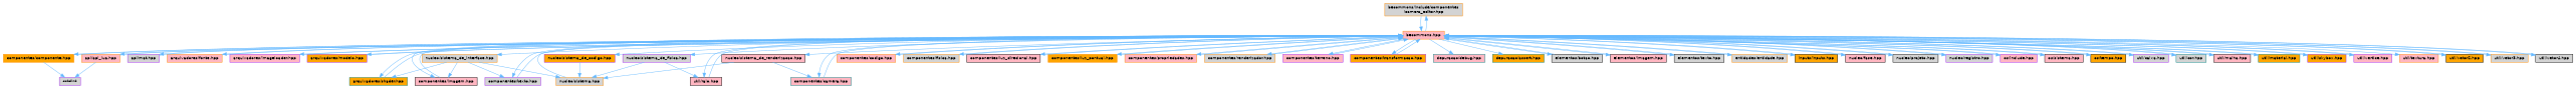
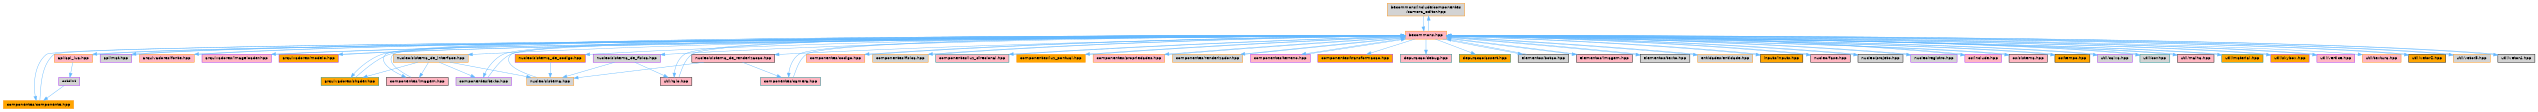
  digraph {
    node [color=darkorange fillcolor=lightpink fontname=Helvetica fontsize=10 shape=box style=filled]
    edge [color=steelblue1 fontname=Helvetica fontsize=10 labelfontname=Helvetica labelfontsize=10 style=solid]
    n1 [fillcolor=lightgrey fontcolor=black height=0.2 label="becommons/include/componentes\l/camera_editor.hpp" width=0.4]
    n2 [height=0.2 label="becommons.hpp" width=0.4]
    n3 [height=0.2 label="api/api_lua.hpp" width=0.4]
    n4 [color=purple fillcolor=lightgrey height=0.2 label="api/mat.hpp" width=0.4]
    n5 [height=0.2 label="arquivadores/fonte.hpp" width=0.4]
    n6 [color=purple height=0.2 label="arquivadores/imageloader.hpp" width=0.4]
    n7 [color=purple fillcolor=orange height=0.2 label="arquivadores/modelo.hpp" width=0.4]
    n8 [color=teal fillcolor=orange height=0.2 label="arquivadores/shader.hpp" width=0.4]
    n9 [color=teal height=0.2 label="componentes/camera.hpp" width=0.4]
    n10 [height=0.2 label="componentes/codigo.hpp" width=0.4]
    n11 [fillcolor=orange height=0.2 label="componentes/componente.hpp" width=0.4]
    n12 [fillcolor=lightgrey height=0.2 label="componentes/fisica.hpp" width=0.4]
    n13 [color=black height=0.2 label="componentes/imagem.hpp" width=0.4]
-   n14 [color=black height=0.2 label="componentes/luz_direcional.hpp" width=0.4]
+   n14 [color=teal height=0.2 label="componentes/luz_direcional.hpp" width=0.4]
    n15 [fillcolor=orange height=0.2 label="componentes/luz_pontual.hpp" width=0.4]
    n16 [height=0.2 label="componentes/propriedades.hpp" width=0.4]
    n17 [fillcolor=lightgrey height=0.2 label="componentes/renderizador.hpp" width=0.4]
    n18 [color=purple height=0.2 label="componentes/terreno.hpp" width=0.4]
    n19 [color=purple fillcolor=lightgrey height=0.2 label="componentes/texto.hpp" width=0.4]
    n20 [color=purple fillcolor=orange height=0.2 label="componentes/transformacao.hpp" width=0.4]
    n21 [color=teal height=0.2 label="depuracao/debug.hpp" width=0.4]
    n22 [color=teal fillcolor=orange height=0.2 label="depuracao/assert.hpp" width=0.4]
    n23 [color=black fillcolor=lightgrey height=0.2 label="elementos/botao.hpp" width=0.4]
    n24 [color=black height=0.2 label="elementos/imagem.hpp" width=0.4]
    n25 [color=black fillcolor=lightgrey height=0.2 label="elementos/texto.hpp" width=0.4]
    n26 [fillcolor=lightgrey height=0.2 label="entidades/entidade.hpp" width=0.4]
    n27 [color=black fillcolor=orange height=0.2 label="inputs/inputs.hpp" width=0.4]
    n28 [color=black height=0.2 label="nucleo/fase.hpp" width=0.4]
    n29 [color=black fillcolor=lightgrey height=0.2 label="nucleo/projeto.hpp" width=0.4]
    n30 [color=purple fillcolor=lightgrey height=0.2 label="nucleo/registro.hpp" width=0.4]
    n31 [color=purple fillcolor=orange height=0.2 label="nucleo/sistema_de_codigo.hpp" width=0.4]
    n32 [color=purple fillcolor=lightgrey height=0.2 label="nucleo/sistema_de_fisica.hpp" width=0.4]
    n33 [color=black height=0.2 label="util/raio.hpp" width=0.4]
    n34 [fillcolor=lightgrey height=0.2 label="nucleo/sistema_de_interface.hpp" width=0.4]
    n35 [color=black height=0.2 label="nucleo/sistema_de_renderizacao.hpp" width=0.4]
    n36 [color=purple height=0.2 label="os/include.hpp" width=0.4]
    n37 [color=black height=0.2 label="os/sistema.hpp" width=0.4]
    n38 [color=black fillcolor=orange height=0.2 label="os/tempo.hpp" width=0.4]
    n39 [color=purple fillcolor=lightgrey height=0.2 label="util/caixa.hpp" width=0.4]
    n40 [color=teal fillcolor=lightgrey height=0.2 label="util/cor.hpp" width=0.4]
    n41 [color=black height=0.2 label="util/malha.hpp" width=0.4]
    n42 [color=teal fillcolor=orange height=0.2 label="util/material.hpp" width=0.4]
    n43 [color=purple fillcolor=orange height=0.2 label="util/skybox.hpp" width=0.4]
    n44 [color=purple height=0.2 label="util/vertice.hpp" width=0.4]
    n45 [height=0.2 label="util/textura.hpp" width=0.4]
    n46 [color=black fillcolor=orange height=0.2 label="util/vetor2.hpp" width=0.4]
    n47 [fillcolor=lightgrey height=0.2 label="util/vetor3.hpp" width=0.4]
    n48 [color=black fillcolor=lightgrey height=0.2 label="util/vetor4.hpp" width=0.4]
    n49 [color=purple fillcolor=lightgrey height=0.2 label=cstdint width=0.4]
    n50 [fillcolor=lightgrey height=0.2 label="nucleo/sistema.hpp" width=0.4]
    n1 -> n2
    n2 -> n1
    n2 -> n3
    n2 -> n4
    n2 -> n5
    n2 -> n6
    n2 -> n7
    n2 -> n8
    n2 -> n9
    n2 -> n10
    n2 -> n11
    n2 -> n12
    n2 -> n13
    n2 -> n14
    n2 -> n15
    n2 -> n16
    n2 -> n17
    n2 -> n18
    n2 -> n19
    n2 -> n20
    n2 -> n21
    n2 -> n22
    n2 -> n23
    n2 -> n24
    n2 -> n25
    n2 -> n26
    n2 -> n27
    n2 -> n28
    n2 -> n29
    n2 -> n30
    n2 -> n31
    n2 -> n32
    n2 -> n33
    n2 -> n34
    n2 -> n35
    n2 -> n36
    n2 -> n37
    n2 -> n38
    n2 -> n39
    n2 -> n40
    n2 -> n41
    n2 -> n42
    n2 -> n43
    n2 -> n44
    n2 -> n45
    n2 -> n46
    n2 -> n47
    n2 -> n48
    n3 -> n2
    n3 -> n49
    n4 -> n2
    n5 -> n2
    n6 -> n2
    n7 -> n2
    n8 -> n2
    n9 -> n2
    n10 -> n2
    n11 -> n2
-   n11 -> n49
+   n49 -> n11
    n12 -> n2
    n13 -> n2
    n14 -> n2
    n15 -> n2
    n16 -> n2
    n17 -> n2
    n18 -> n2
    n19 -> n2
-   n20 -> n2
    n23 -> n2
    n24 -> n2
    n25 -> n2
    n26 -> n2
    n27 -> n2
    n28 -> n2
    n29 -> n2
    n30 -> n2
    n31 -> n50
    n32 -> n33
    n32 -> n50
    n33 -> n2
    n34 -> n8
    n34 -> n13
    n34 -> n19
    n34 -> n50
    n35 -> n9
    n35 -> n50
    n36 -> n2
    n37 -> n2
    n38 -> n2
    n39 -> n2
    n40 -> n2
    n41 -> n2
    n42 -> n2
    n43 -> n2
    n44 -> n2
    n46 -> n2
    n47 -> n2
    n48 -> n2
    n50 -> n2
  }
